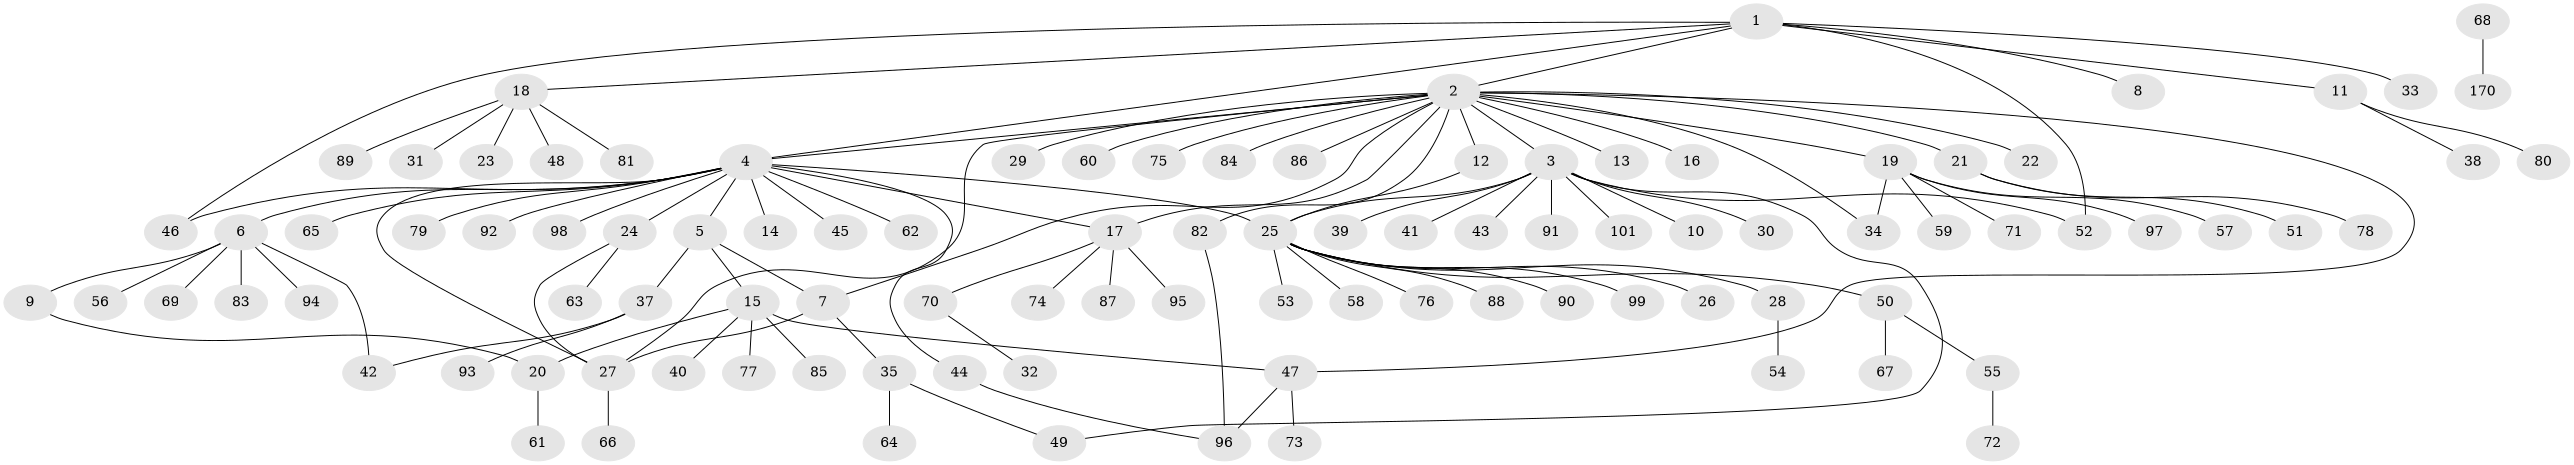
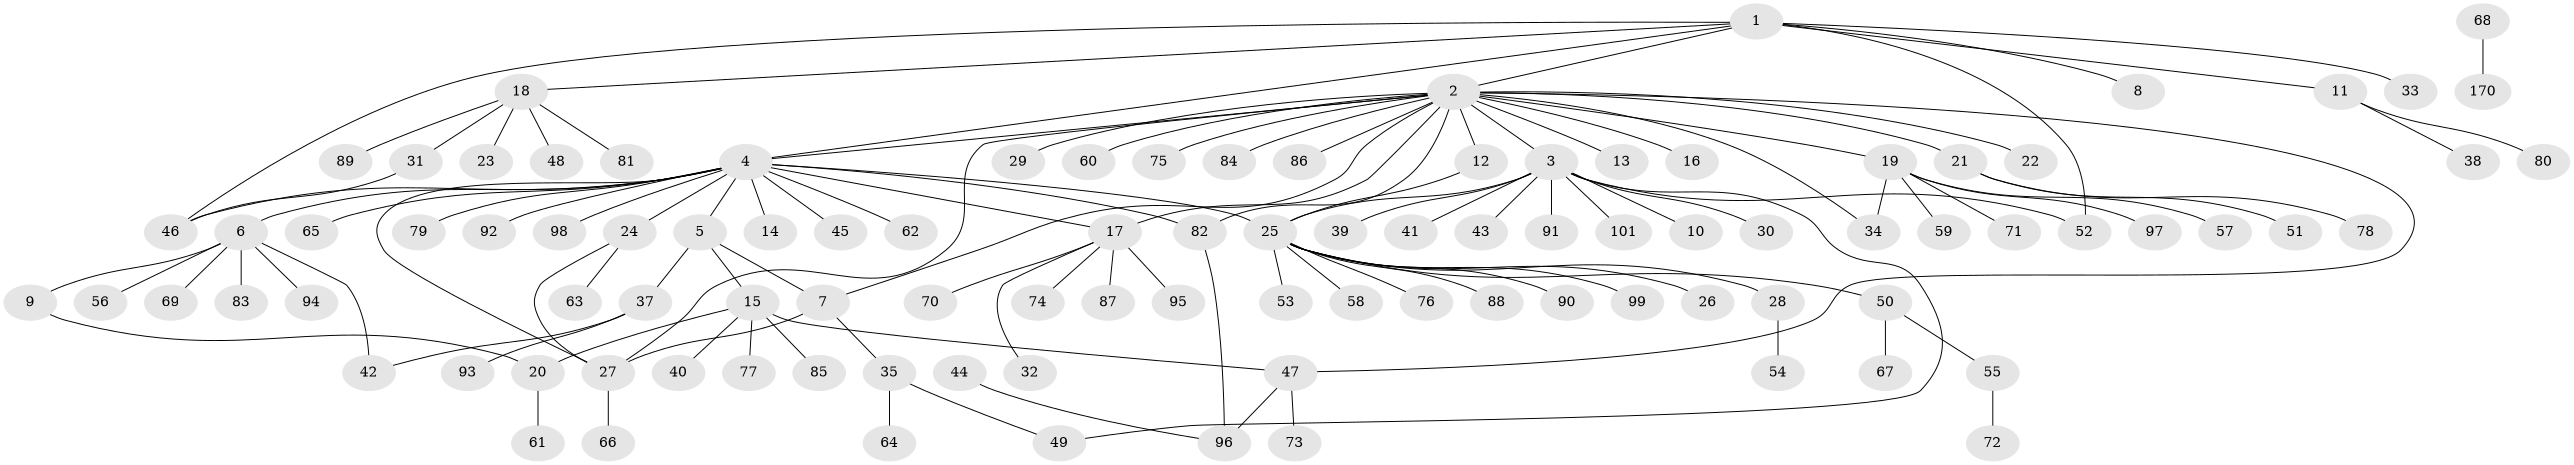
  graph {
    node [color=gray90 style=filled]
    1
    2
    4
    8
    11
    18
    33
    46
    52
    3
    7
    12
    13
    16
    17
    19
    21
    22
    27
    29
    34
    47
    60
    75
    82
    84
    86
    25
    5
    6
    14
    24
    44
    45
    62
    65
    79
    92
    98
    38
    80
    23
    31
    48
    81
    89
    10
    30
    39
    41
    43
    49
    91
    101
    35
    32
    70
    74
    87
    95
    57
    59
    71
    97
    51
    78
    66
    96
    73
    26
    28
    50
    53
    58
    76
    88
    90
    99
    15
    37
    9
    42
    56
    69
    83
    94
    63
    20
    40
    77
    85
    93
    64
    61
    n95 [label=170]
    68
    54
    55
    67
    72
    1 -- 2
    1 -- 4
    1 -- 8
    1 -- 11
    1 -- 18
    1 -- 33
    1 -- 46
    1 -- 52
    2 -- 4
    2 -- 3
    2 -- 7
    2 -- 12
    2 -- 13
    2 -- 16
    2 -- 17
    2 -- 19
    2 -- 21
    2 -- 22
    2 -- 27
    2 -- 29
    2 -- 34
    2 -- 47
    2 -- 60
    2 -- 75
    2 -- 82
    2 -- 84
    2 -- 86
    4 -- 46
    4 -- 17
    4 -- 27
    4 -- 25
    4 -- 5
    4 -- 6
    4 -- 14
    4 -- 24
-   4 -- 44
+   4 -- 82
    4 -- 45
    4 -- 62
    4 -- 65
    4 -- 79
    4 -- 92
    4 -- 98
    11 -- 38
    11 -- 80
    18 -- 23
    18 -- 31
    18 -- 48
    18 -- 81
    18 -- 89
    3 -- 52
    3 -- 25
    3 -- 10
    3 -- 30
    3 -- 39
    3 -- 41
    3 -- 43
    3 -- 49
    3 -- 91
    3 -- 101
    7 -- 27
    7 -- 35
    12 -- 25
-   70 -- 32
+   17 -- 32
    17 -- 70
    17 -- 74
    17 -- 87
    17 -- 95
    19 -- 34
    19 -- 57
    19 -- 59
    19 -- 71
    19 -- 97
    21 -- 51
    21 -- 78
    27 -- 66
    47 -- 96
    47 -- 73
    82 -- 96
    25 -- 26
    25 -- 28
    25 -- 50
    25 -- 53
    25 -- 58
    25 -- 76
    25 -- 88
    25 -- 90
    25 -- 99
    5 -- 7
    5 -- 15
    5 -- 37
    6 -- 9
    6 -- 42
    6 -- 56
    6 -- 69
    6 -- 83
    6 -- 94
    24 -- 27
    24 -- 63
    44 -- 96
+   31 -- 46
    35 -- 49
    35 -- 64
    28 -- 54
    50 -- 55
    50 -- 67
    15 -- 47
    15 -- 20
    15 -- 40
    15 -- 77
    15 -- 85
    37 -- 42
    37 -- 93
    9 -- 20
    20 -- 61
    68 -- n95
    55 -- 72
  }
